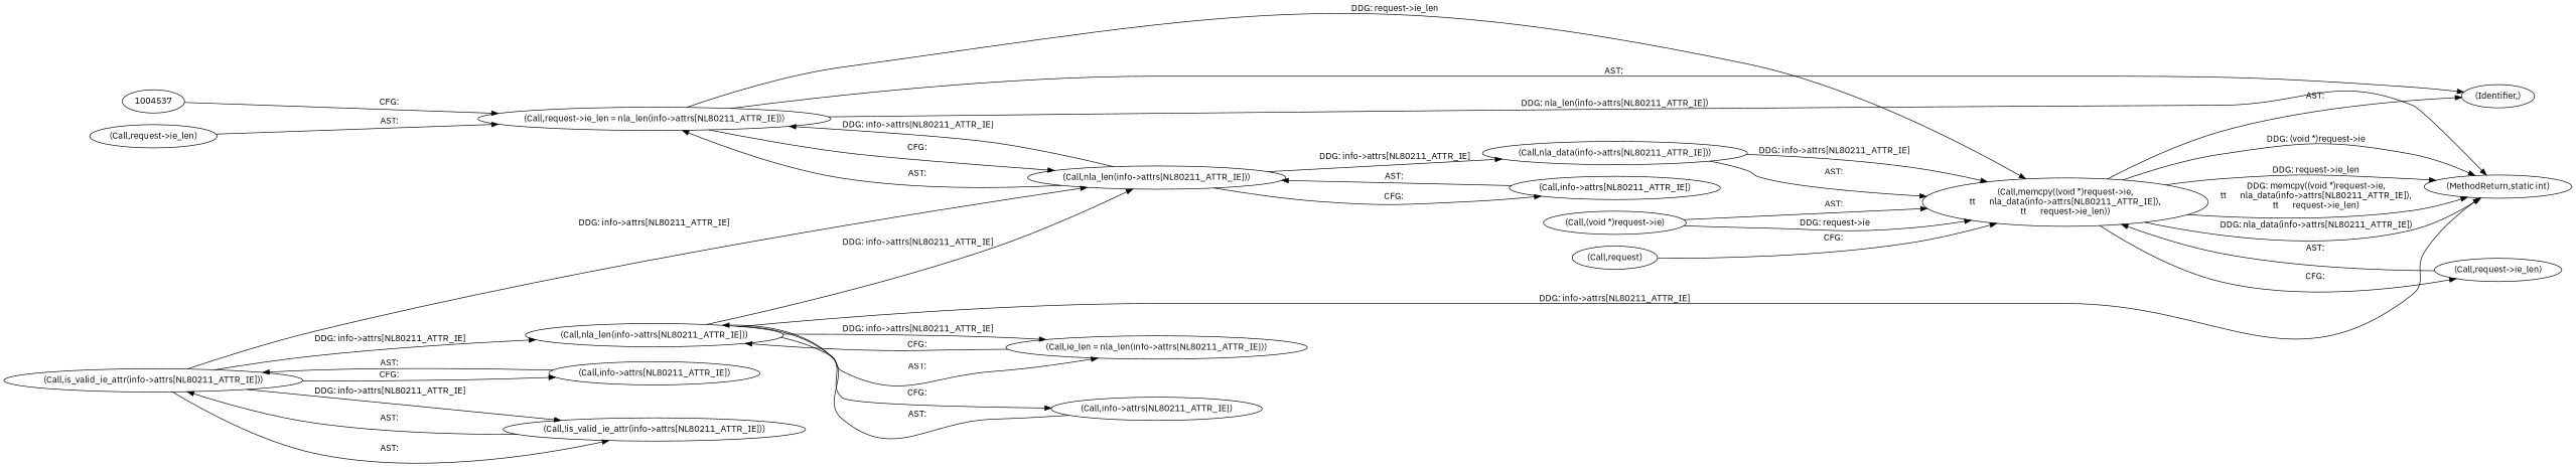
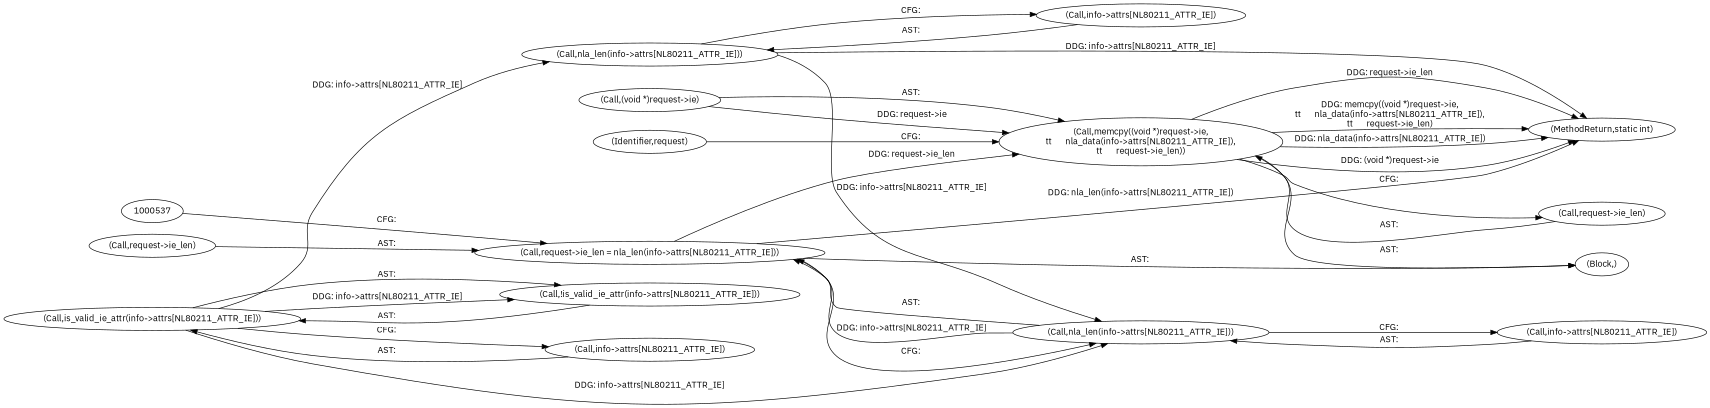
  digraph {
    fontname="IBM Plex Sans"
    rankdir=LR
    node [fontname="IBM Plex Sans"]
    edge [fontname="IBM Plex Sans"]
    n1 [label="(Call,request->ie_len = nla_len(info->attrs[NL80211_ATTR_IE]))"]
    n2 [label="(Call,nla_len(info->attrs[NL80211_ATTR_IE]))"]
    n3 [label="(Call,memcpy((void *)request->ie,\n\t\t       nla_data(info->attrs[NL80211_ATTR_IE]),\n\t\t       request->ie_len))"]
    n4 [label="(MethodReturn,static int)"]
-   n5 [label="(Identifier,)"]
+   n5 [label="(Block,)"]
    n6 [label="(Call,info->attrs[NL80211_ATTR_IE])"]
-   n7 [label="(Call,nla_data(info->attrs[NL80211_ATTR_IE]))"]
    n8 [label="(Call,request->ie_len)"]
    n9 [label="(Call,is_valid_ie_attr(info->attrs[NL80211_ATTR_IE]))"]
    n10 [label="(Call,nla_len(info->attrs[NL80211_ATTR_IE]))"]
    n11 [label="(Call,info->attrs[NL80211_ATTR_IE])"]
    n12 [label="(Call,!is_valid_ie_attr(info->attrs[NL80211_ATTR_IE]))"]
-   n13 [label="(Call,ie_len = nla_len(info->attrs[NL80211_ATTR_IE]))"]
    n14 [label="(Call,info->attrs[NL80211_ATTR_IE])"]
-   n15 [label="(Call,request)"]
+   n15 [label="(Identifier,request)"]
    n16 [label="(Call,request->ie_len)"]
    n17 [label="(Call,(void *)request->ie)"]
-   1000537 [label=1004537]
+   1000537
    n1 -> n2 [label="CFG: "]
    n1 -> n3 [label="DDG: request->ie_len"]
    n1 -> n4 [label="DDG: nla_len(info->attrs[NL80211_ATTR_IE])"]
    n1 -> n5 [label="AST: "]
    n2 -> n1 [label="AST: "]
    n2 -> n1 [label="DDG: info->attrs[NL80211_ATTR_IE]"]
    n2 -> n6 [label="CFG: "]
-   n2 -> n7 [label="DDG: info->attrs[NL80211_ATTR_IE]"]
    n3 -> n4 [label="DDG: (void *)request->ie"]
    n3 -> n4 [label="DDG: request->ie_len"]
    n3 -> n4 [label="DDG: memcpy((void *)request->ie,\n\t\t       nla_data(info->attrs[NL80211_ATTR_IE]),\n\t\t       request->ie_len)"]
    n3 -> n4 [label="DDG: nla_data(info->attrs[NL80211_ATTR_IE])"]
    n3 -> n5 [label="AST: "]
    n3 -> n8 [label="CFG: "]
    n6 -> n2 [label="AST: "]
-   n7 -> n3 [label="AST: "]
-   n7 -> n3 [label="DDG: info->attrs[NL80211_ATTR_IE]"]
    n8 -> n3 [label="AST: "]
    n9 -> n2 [label="DDG: info->attrs[NL80211_ATTR_IE]"]
    n9 -> n10 [label="DDG: info->attrs[NL80211_ATTR_IE]"]
    n9 -> n11 [label="CFG: "]
    n9 -> n12 [label="AST: "]
    n9 -> n12 [label="DDG: info->attrs[NL80211_ATTR_IE]"]
    n10 -> n2 [label="DDG: info->attrs[NL80211_ATTR_IE]"]
    n10 -> n4 [label="DDG: info->attrs[NL80211_ATTR_IE]"]
-   n10 -> n13 [label="AST: "]
-   n10 -> n13 [label="DDG: info->attrs[NL80211_ATTR_IE]"]
    n10 -> n14 [label="CFG: "]
    n11 -> n9 [label="AST: "]
    n12 -> n9 [label="AST: "]
-   n13 -> n10 [label="CFG: "]
    n14 -> n10 [label="AST: "]
    n15 -> n3 [label="CFG: "]
    n16 -> n1 [label="AST: "]
    n17 -> n3 [label="AST: "]
    n17 -> n3 [label="DDG: request->ie"]
    1000537 -> n1 [label="CFG: "]
  }
